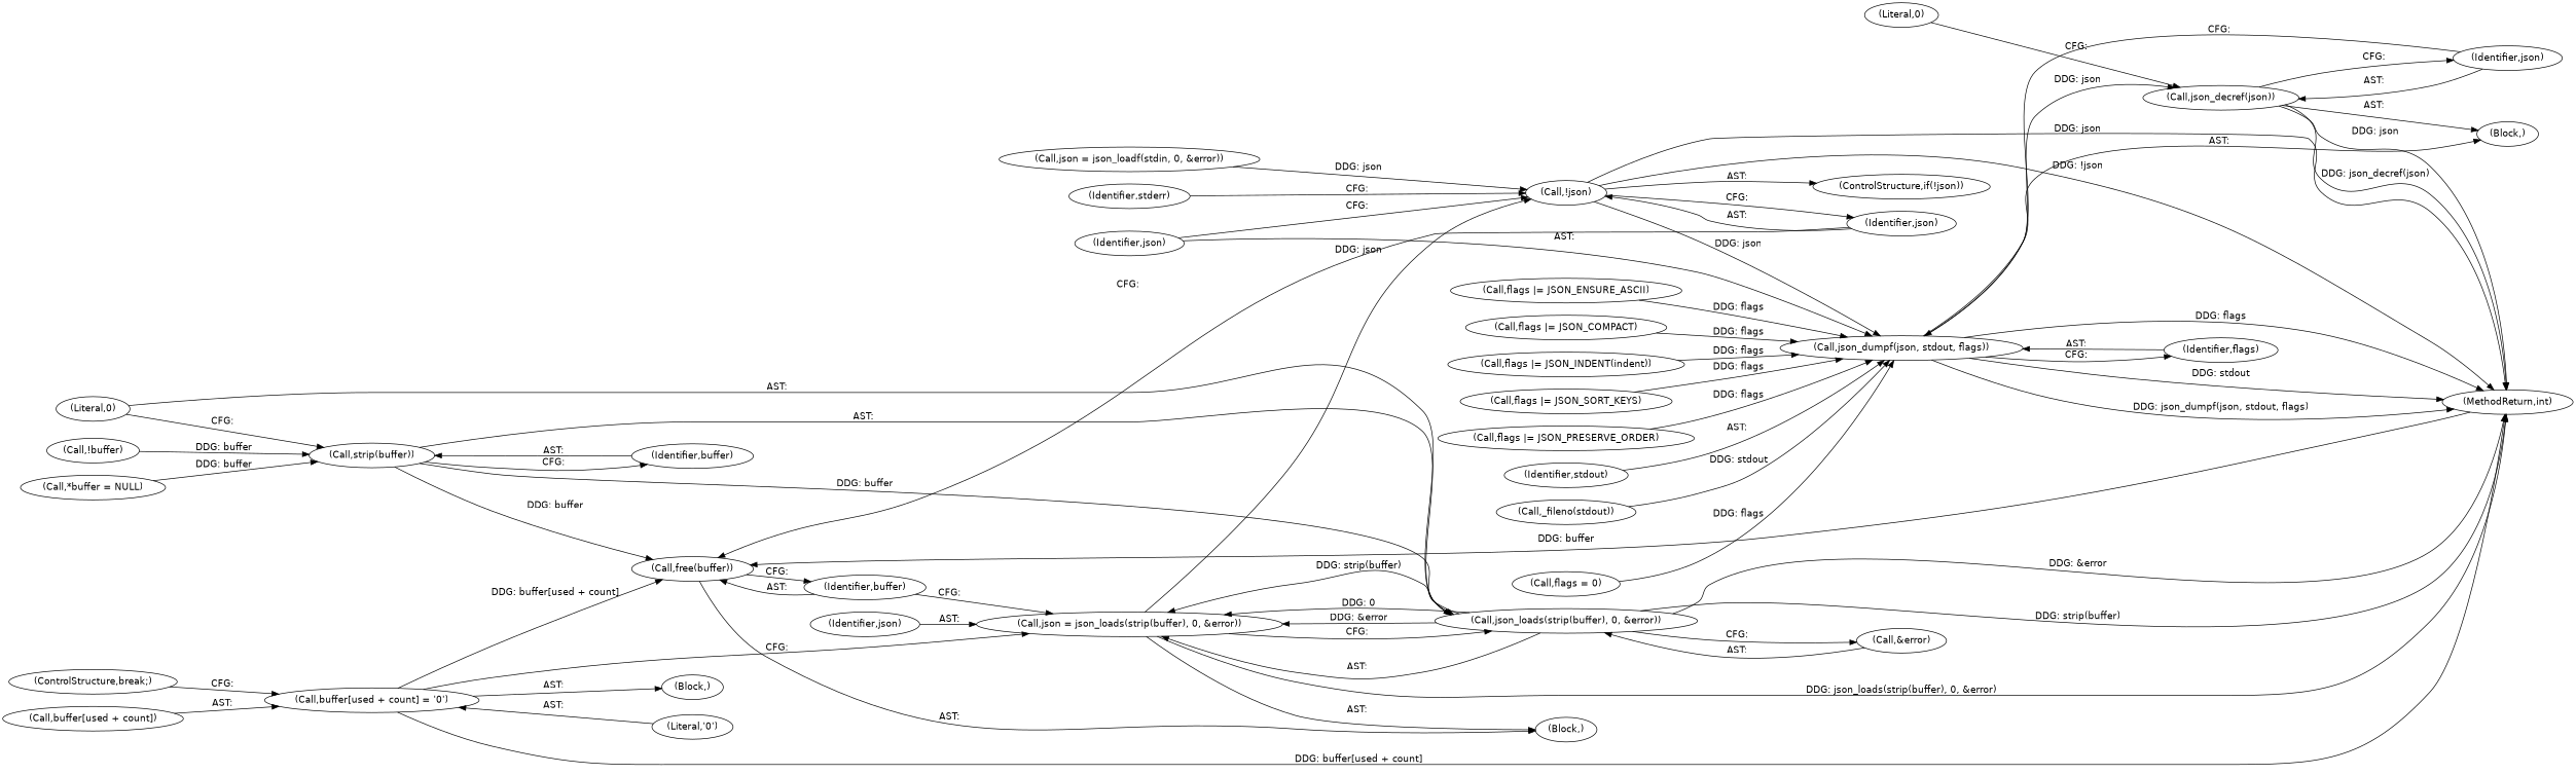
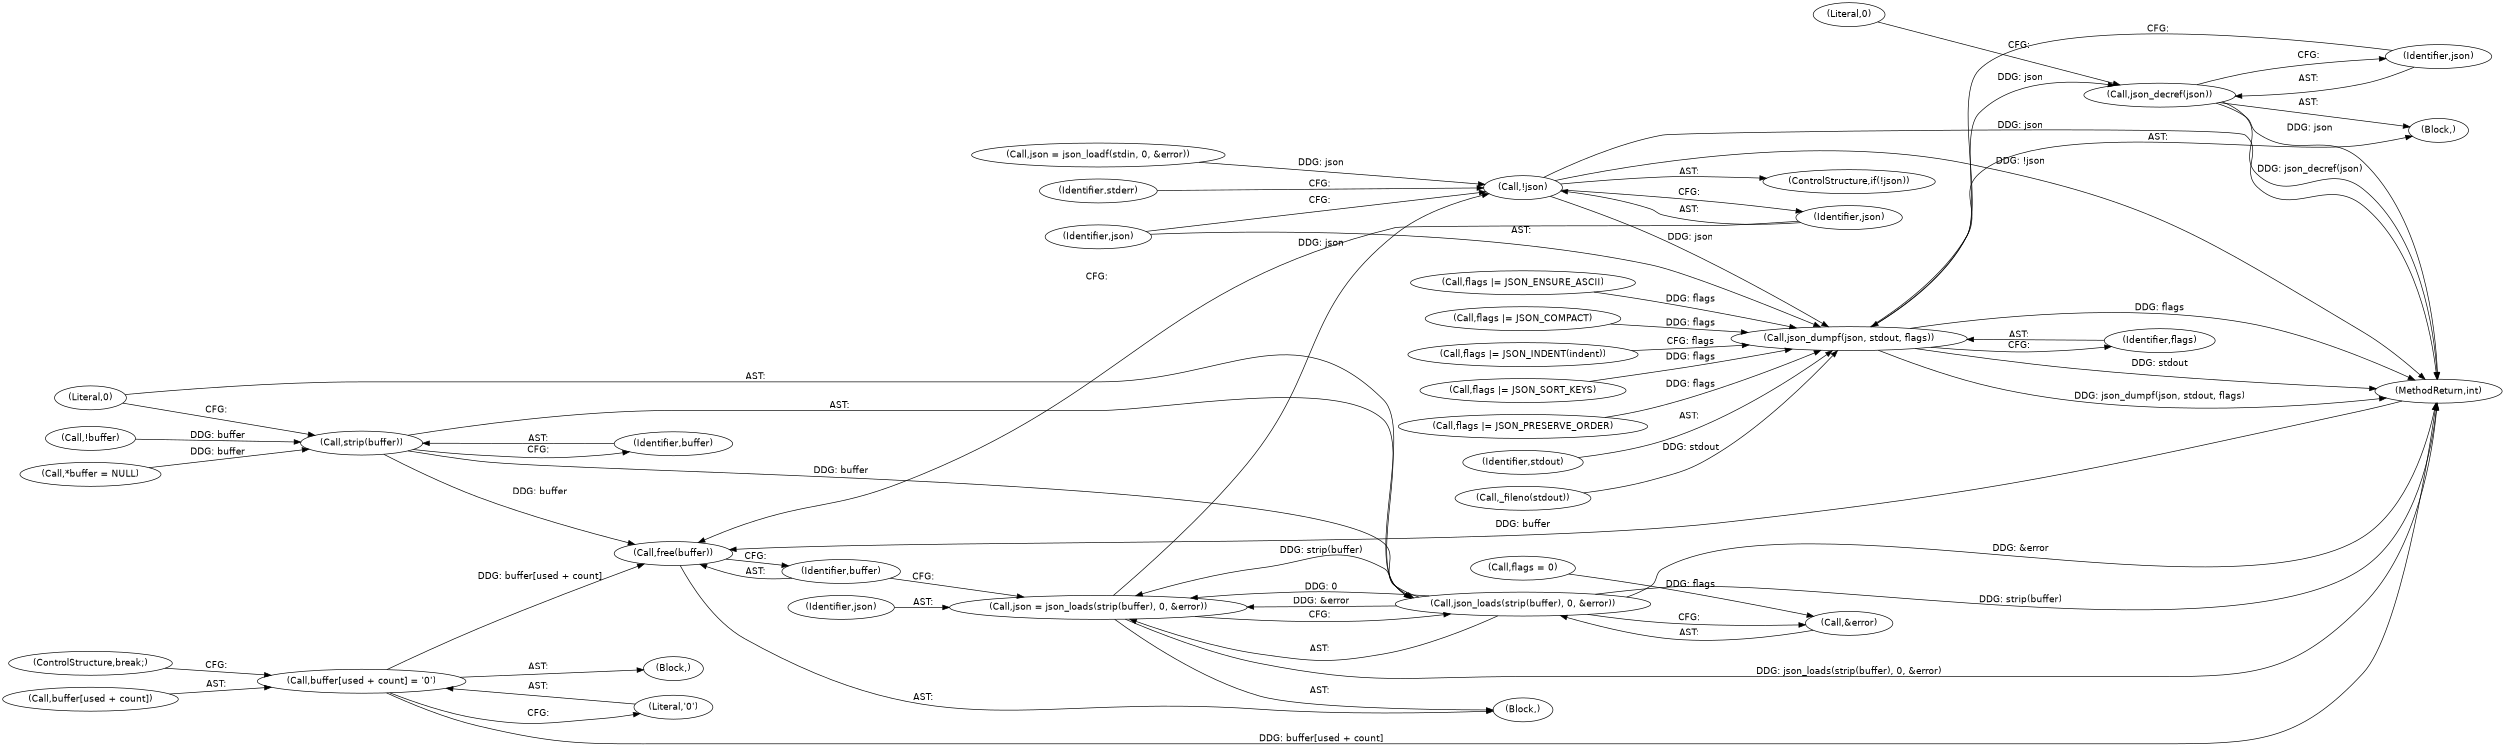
  digraph {
    fontname="DejaVu Sans"
    rankdir=LR
    node [fontname="DejaVu Sans"]
    edge [fontname="DejaVu Sans"]
    n1 [label="(Call,buffer[used + count] = '\0')"]
    n2 [label="(Call,free(buffer))"]
    n3 [label="(MethodReturn,int)"]
    n4 [label="(Block,)"]
    n5 [label="(Literal,'\0')"]
    n6 [label="(Call,strip(buffer))"]
    n7 [label="(Call,json_loads(strip(buffer), 0, &error))"]
    n8 [label="(Identifier,buffer)"]
    n9 [label="(Block,)"]
    n10 [label="(Identifier,buffer)"]
    n11 [label="(Call,json = json_loads(strip(buffer), 0, &error))"]
    n12 [label="(Call,&error)"]
    n13 [label="(Call,!json)"]
    n14 [label="(Call,json_dumpf(json, stdout, flags))"]
    n15 [label="(ControlStructure,if(!json))"]
    n16 [label="(Identifier,json)"]
    n17 [label="(Call,json_decref(json))"]
    n18 [label="(Block,)"]
    n19 [label="(Identifier,flags)"]
    n20 [label="(Identifier,json)"]
    n21 [label="(ControlStructure,break;)"]
    n22 [label="(Call,_fileno(stdout))"]
    n23 [label="(Identifier,json)"]
    n24 [label="(Identifier,json)"]
    n25 [label="(Call,flags |= JSON_PRESERVE_ORDER)"]
    n26 [label="(Call,json = json_loadf(stdin, 0, &error))"]
    n27 [label="(Call,buffer[used + count])"]
    n28 [label="(Identifier,stdout)"]
    n29 [label="(Literal,0)"]
    n30 [label="(Call,flags |= JSON_ENSURE_ASCII)"]
    n31 [label="(Call,!buffer)"]
    n32 [label="(Call,flags |= JSON_COMPACT)"]
    n33 [label="(Identifier,stderr)"]
    n34 [label="(Call,flags |= JSON_INDENT(indent))"]
    n35 [label="(Literal,0)"]
    n36 [label="(Call,flags = 0)"]
    n37 [label="(Call,flags |= JSON_SORT_KEYS)"]
    n38 [label="(Call,*buffer = NULL)"]
    n1 -> n2 [label="DDG: buffer[used + count]"]
    n1 -> n3 [label="DDG: buffer[used + count]"]
    n1 -> n4 [label="AST: "]
-   n1 -> n11 [label="CFG: "]
+   n1 -> n5 [label="CFG: "]
    n2 -> n9 [label="AST: "]
    n2 -> n10 [label="CFG: "]
    n3 -> n2 [label="DDG: buffer"]
    n5 -> n1 [label="AST: "]
    n6 -> n2 [label="DDG: buffer"]
    n6 -> n7 [label="AST: "]
    n6 -> n7 [label="DDG: buffer"]
    n6 -> n8 [label="CFG: "]
    n7 -> n3 [label="DDG: &error"]
    n7 -> n3 [label="DDG: strip(buffer)"]
    n7 -> n11 [label="AST: "]
    n7 -> n11 [label="DDG: strip(buffer)"]
    n7 -> n11 [label="DDG: 0"]
    n7 -> n11 [label="DDG: &error"]
    n7 -> n12 [label="CFG: "]
    n8 -> n6 [label="AST: "]
    n10 -> n2 [label="AST: "]
    n10 -> n11 [label="CFG: "]
    n11 -> n3 [label="DDG: json_loads(strip(buffer), 0, &error)"]
    n11 -> n7 [label="CFG: "]
    n11 -> n9 [label="AST: "]
    n11 -> n13 [label="DDG: json"]
    n12 -> n7 [label="AST: "]
    n13 -> n3 [label="DDG: json"]
    n13 -> n3 [label="DDG: !json"]
    n13 -> n14 [label="DDG: json"]
    n13 -> n15 [label="AST: "]
    n13 -> n16 [label="CFG: "]
    n14 -> n3 [label="DDG: json_dumpf(json, stdout, flags)"]
    n14 -> n3 [label="DDG: flags"]
    n14 -> n3 [label="DDG: stdout"]
    n14 -> n17 [label="DDG: json"]
    n14 -> n18 [label="AST: "]
    n14 -> n19 [label="CFG: "]
    n16 -> n2 [label="CFG: "]
    n16 -> n13 [label="AST: "]
    n17 -> n3 [label="DDG: json"]
    n17 -> n3 [label="DDG: json_decref(json)"]
    n17 -> n18 [label="AST: "]
    n17 -> n20 [label="CFG: "]
    n19 -> n14 [label="AST: "]
    n20 -> n14 [label="CFG: "]
    n20 -> n17 [label="AST: "]
    n21 -> n1 [label="CFG: "]
    n22 -> n14 [label="DDG: stdout"]
    n23 -> n11 [label="AST: "]
    n24 -> n13 [label="CFG: "]
    n24 -> n14 [label="AST: "]
    n25 -> n14 [label="DDG: flags"]
    n26 -> n13 [label="DDG: json"]
    n27 -> n1 [label="AST: "]
    n28 -> n14 [label="AST: "]
    n29 -> n6 [label="CFG: "]
    n29 -> n7 [label="AST: "]
    n30 -> n14 [label="DDG: flags"]
    n31 -> n6 [label="DDG: buffer"]
    n32 -> n14 [label="DDG: flags"]
    n33 -> n13 [label="CFG: "]
-   n34 -> n14 [label="DDG: flags"]
+   n34 -> n14 [label="CFG: flags"]
    n35 -> n17 [label="CFG: "]
-   n36 -> n14 [label="DDG: flags"]
+   n36 -> n12 [label="DDG: flags"]
    n37 -> n14 [label="DDG: flags"]
    n38 -> n6 [label="DDG: buffer"]
  }
